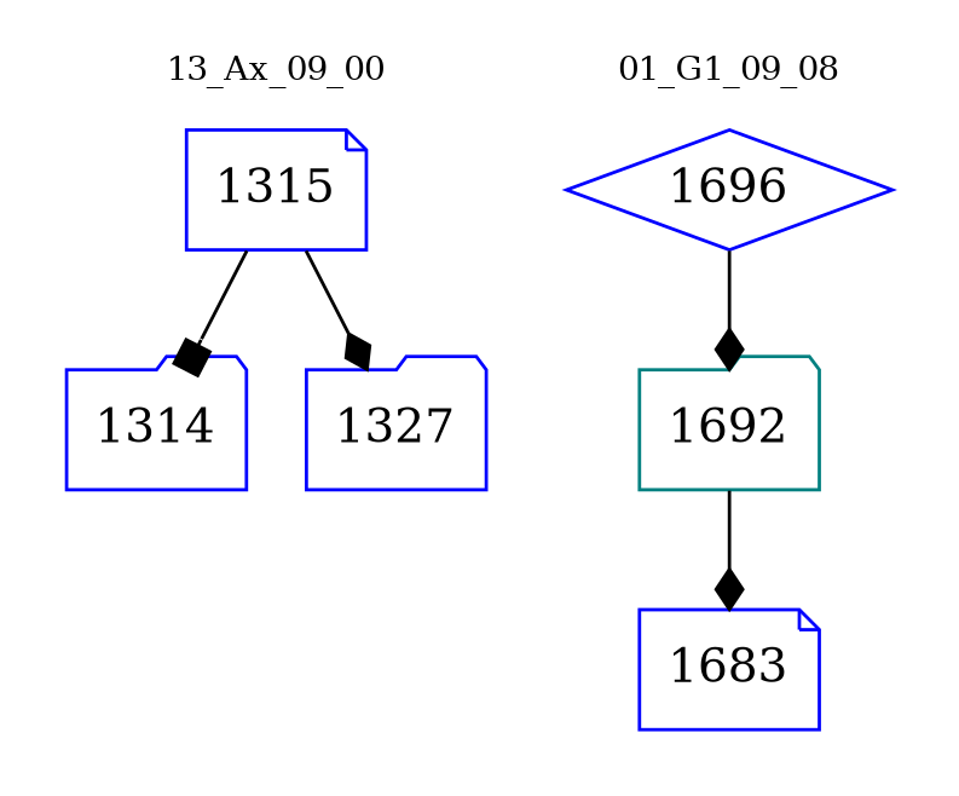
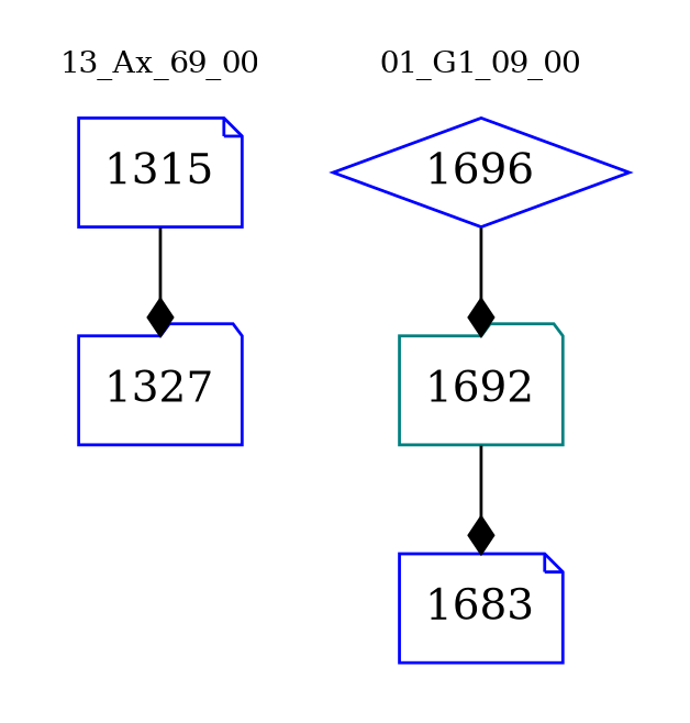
  digraph {
    node [color=blue shape=folder]
    edge [arrowhead=diamond color=black]
    n1 [label=1315 shape=note]
-   n2 [label=1314]
    n3 [label=1327]
    n4 [color=teal label=1692]
    n5 [label=1683 shape=note]
    n6 [label=1696 shape=diamond]
    subgraph cluster_1 {
      color=white
      fontsize=10
-     label="13_Ax_09_00"
+     label="13_Ax_69_00"
      n1
-     n2
      n3
    }
    subgraph cluster_2 {
      color=white
      fontsize=10
-     label="01_G1_09_08"
+     label="01_G1_09_00"
      n4
      n5
      n6
    }
-   n1 -> n2 [arrowhead=box]
    n1 -> n3
    n4 -> n5
    n6 -> n4
  }
